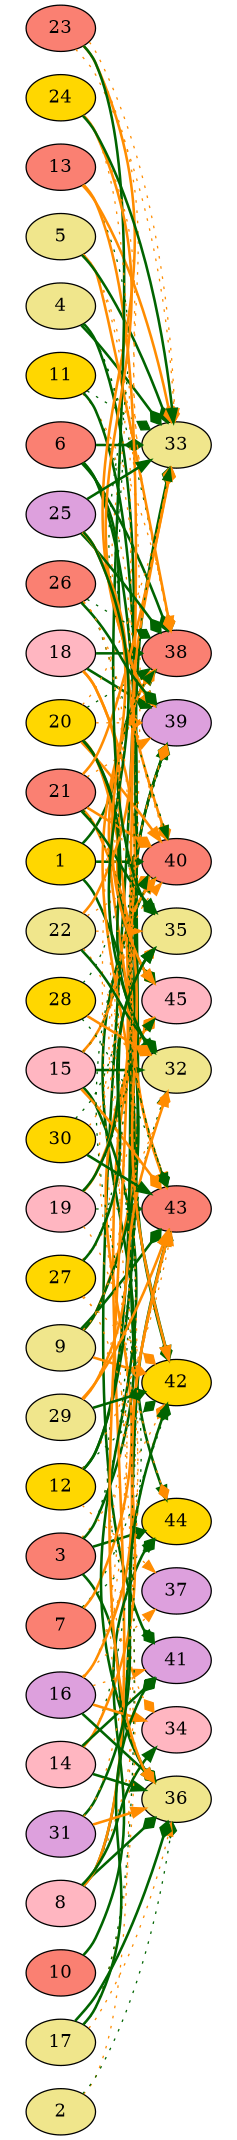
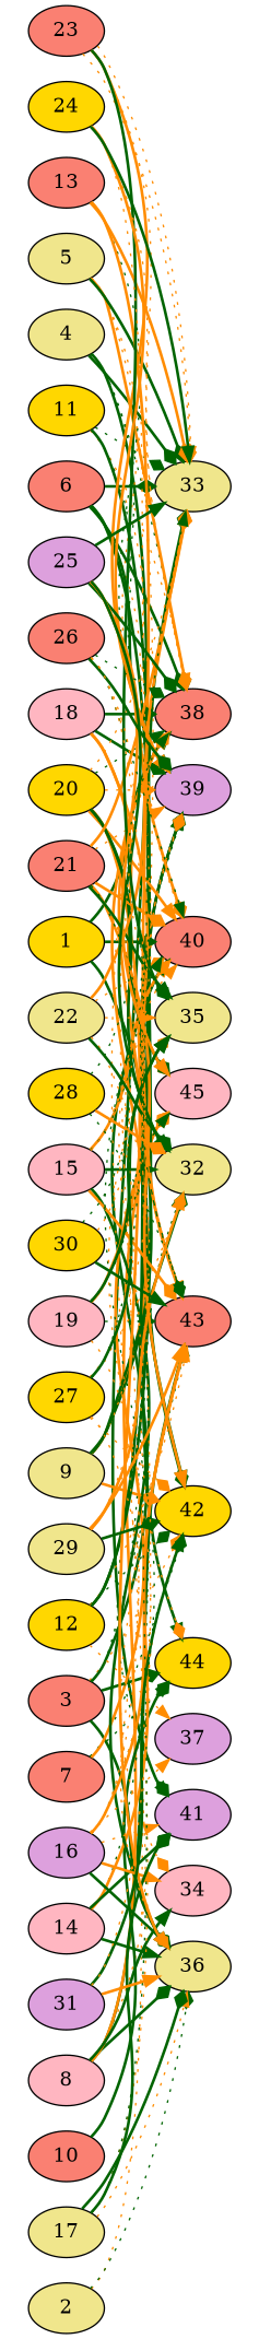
  digraph {
    rankdir=LR
    node [alpha=0.18 fillcolor=salmon style=filled]
    edge [arrowhead=diamond color=darkgreen style=bold]
    1 [alpha=0.04 expect_size=44006400 fillcolor=gold]
    38 [alpha=0.03 expect_size=18183168]
    40 [alpha=0.02 expect_size=18170880]
    42 [alpha=0.02 expect_size=52057088 fillcolor=gold]
    2 [alpha=0.03 expect_size=18300928 fillcolor=khaki]
    36 [alpha=0.10 expect_size=18903040 fillcolor=khaki]
    3 [alpha=0.14 expect_size=38236160]
    39 [alpha=0.19 expect_size=42587136 fillcolor=plum]
    43 [alpha=0.06 expect_size=48061440]
    44 [alpha=0.13 expect_size=49474560 fillcolor=gold]
    4 [alpha=0.07 expect_size=51243008 fillcolor=khaki]
    33 [alpha=0.01 expect_size=12218368 fillcolor=khaki]
    41 [alpha=0.13 expect_size=9723904 fillcolor=plum]
    5 [alpha=0.03 expect_size=25433088 fillcolor=khaki]
    6 [expect_size=49314816]
    7 [alpha=0.19 expect_size=40681472]
    45 [alpha=0.11 expect_size=47389696 fillcolor=lightpink]
    8 [alpha=0.13 expect_size=34046976 fillcolor=lightpink]
    34 [alpha=0.19 expect_size=31470592 fillcolor=lightpink]
    9 [alpha=0.09 expect_size=40413184 fillcolor=khaki]
    10 [alpha=0.03 expect_size=22844416]
    11 [alpha=0.08 expect_size=40054784 fillcolor=gold]
    12 [alpha=0.19 expect_size=49690624 fillcolor=gold]
    37 [alpha=0.05 expect_size=51347456 fillcolor=plum]
    13 [alpha=0.08 expect_size=9793536]
    14 [alpha=0.07 expect_size=43521024 fillcolor=lightpink]
    15 [alpha=0.02 expect_size=13821952 fillcolor=lightpink]
    32 [expect_size=17583104 fillcolor=khaki]
    16 [alpha=0.15 expect_size=21610496 fillcolor=plum]
    35 [alpha=0.01 expect_size=26968064 fillcolor=khaki]
    17 [alpha=0.13 expect_size=17355776 fillcolor=khaki]
    18 [alpha=0.17 expect_size=15765504 fillcolor=lightpink]
    19 [alpha=0.16 expect_size=45943808 fillcolor=lightpink]
    20 [alpha=0.10 expect_size=20706304 fillcolor=gold]
    21 [alpha=0.01 expect_size=27045888]
    22 [expect_size=44907520 fillcolor=khaki]
    23 [alpha=0.08 expect_size=41397248]
    24 [expect_size=13220864 fillcolor=gold]
    25 [alpha=0.17 expect_size=29448192 fillcolor=plum]
    26 [alpha=0.14 expect_size=33800192]
    27 [alpha=0.06 expect_size=22840320 fillcolor=gold]
    28 [alpha=0.10 expect_size=7353344 fillcolor=gold]
    29 [alpha=0.10 expect_size=47032320 fillcolor=khaki]
    30 [alpha=0.16 expect_size=37308416 fillcolor=gold]
    31 [expect_size=14570496 fillcolor=plum]
    1 -> 38 [arrowhead=normal]
    1 -> 40
    1 -> 42 [arrowhead=normal]
    2 -> 42 [color=darkorange style=dotted]
    2 -> 36 [style=dotted]
    3 -> 40 [arrowhead=normal]
    3 -> 42 [color=darkorange style=dotted]
    3 -> 36
    3 -> 39 [style=dotted]
    3 -> 43 [style=dotted]
    3 -> 44
    4 -> 38 [style=dotted]
    4 -> 39 [style=dotted]
    4 -> 33
    4 -> 41
    5 -> 38 [arrowhead=normal color=darkorange]
    5 -> 42 [color=darkorange style=dotted]
    5 -> 39 [arrowhead=normal color=darkorange style=dotted]
    5 -> 33
    6 -> 38
    6 -> 40 [arrowhead=normal color=darkorange style=dotted]
    6 -> 39 [arrowhead=normal]
    6 -> 44 [arrowhead=normal]
    6 -> 33
    7 -> 42 [style=dotted]
    7 -> 44 [arrowhead=normal style=dotted]
    7 -> 45 [color=darkorange]
    8 -> 42 [arrowhead=normal color=darkorange style=dotted]
    8 -> 36
    8 -> 43 [arrowhead=normal]
    8 -> 45 [color=darkorange]
    8 -> 34 [arrowhead=normal]
    9 -> 38 [color=darkorange]
    9 -> 42 [color=darkorange]
    9 -> 39
-   9 -> 43
+   9 -> 32
    9 -> 45 [arrowhead=normal color=darkorange style=dotted]
    10 -> 44
    11 -> 38 [color=darkorange style=dotted]
    11 -> 40 [color=darkorange style=dotted]
    11 -> 42
    11 -> 39 [arrowhead=normal style=dotted]
    11 -> 33 [style=dotted]
    12 -> 42 [style=dotted]
    12 -> 39 [arrowhead=normal]
    12 -> 43 [arrowhead=normal color=darkorange style=dotted]
    12 -> 33
    12 -> 37 [arrowhead=normal color=darkorange style=dotted]
    13 -> 39 [style=dotted]
    13 -> 43 [arrowhead=normal color=darkorange]
    13 -> 33 [color=darkorange]
    14 -> 36 [arrowhead=normal]
    14 -> 39 [arrowhead=normal style=dotted]
    14 -> 43 [arrowhead=normal color=darkorange]
    14 -> 41
    15 -> 38 [arrowhead=normal color=darkorange style=dotted]
    15 -> 40 [arrowhead=normal color=darkorange]
    15 -> 36 [arrowhead=normal]
    15 -> 39 [arrowhead=normal style=dotted]
    15 -> 43 [color=darkorange]
    15 -> 33 [arrowhead=normal color=darkorange style=dotted]
    15 -> 41 [arrowhead=normal style=dotted]
    15 -> 32 [arrowhead=normal]
    16 -> 38 [arrowhead=normal color=darkorange style=dotted]
    16 -> 40 [arrowhead=normal style=dotted]
    16 -> 36
    16 -> 43 [arrowhead=normal color=darkorange]
    16 -> 41 [arrowhead=normal color=darkorange style=dotted]
    16 -> 34 [arrowhead=normal color=darkorange]
    16 -> 37 [arrowhead=normal color=darkorange style=dotted]
    16 -> 35 [color=darkorange style=dotted]
    17 -> 38 [color=darkorange style=dotted]
    17 -> 36 [arrowhead=normal color=darkorange style=dotted]
    17 -> 36
    17 -> 41
    17 -> 32 [arrowhead=normal style=dotted]
    18 -> 38
    18 -> 39
    18 -> 43 [arrowhead=normal color=darkorange]
    18 -> 45 [color=darkorange]
    18 -> 35 [arrowhead=normal color=darkorange style=dotted]
    19 -> 38 [arrowhead=normal color=darkorange]
    19 -> 39 [arrowhead=normal style=dotted]
    19 -> 43 [style=dotted]
    19 -> 45 [arrowhead=normal style=dotted]
    19 -> 34 [color=darkorange style=dotted]
    19 -> 35 [arrowhead=normal]
    20 -> 38 [arrowhead=normal style=dotted]
    20 -> 40 [arrowhead=normal color=darkorange]
    20 -> 36 [arrowhead=normal color=darkorange]
    20 -> 39 [color=darkorange style=dotted]
    20 -> 43 [style=dotted]
    20 -> 33 [color=darkorange style=dotted]
    20 -> 45
    20 -> 32 [arrowhead=normal]
    21 -> 40 [color=darkorange]
    21 -> 42 [arrowhead=normal color=darkorange]
    21 -> 39 [arrowhead=normal color=darkorange style=dotted]
    21 -> 43 [style=dotted]
    21 -> 33 [color=darkorange]
    21 -> 35 [arrowhead=normal]
    22 -> 40 [color=darkorange style=dotted]
    22 -> 44 [color=darkorange style=dotted]
    22 -> 33 [color=darkorange]
    22 -> 32
    22 -> 35 [arrowhead=normal color=darkorange style=dotted]
    23 -> 38 [color=darkorange style=dotted]
    23 -> 39 [arrowhead=normal color=darkorange]
    23 -> 33 [color=darkorange style=dotted]
    23 -> 33 [arrowhead=normal color=darkorange style=dotted]
    23 -> 35
    24 -> 38 [color=darkorange style=dotted]
    24 -> 40 [color=darkorange style=dotted]
    24 -> 39 [arrowhead=normal color=darkorange]
    24 -> 33 [arrowhead=normal]
    25 -> 38
    25 -> 40 [color=darkorange]
    25 -> 39 [color=darkorange style=dotted]
    25 -> 33 [arrowhead=normal]
    25 -> 45 [arrowhead=normal color=darkorange]
    25 -> 32
    26 -> 38 [style=dotted]
    26 -> 40 [arrowhead=normal style=dotted]
    26 -> 42 [arrowhead=normal color=darkorange style=dotted]
    26 -> 39
    26 -> 45 [arrowhead=normal color=darkorange style=dotted]
    27 -> 40 [color=darkorange style=dotted]
    27 -> 42 [color=darkorange style=dotted]
    27 -> 36 [color=darkorange style=dotted]
    27 -> 39 [color=darkorange style=dotted]
    27 -> 33 [arrowhead=normal style=dotted]
    27 -> 32 [color=darkorange style=dotted]
    27 -> 35 [arrowhead=normal]
    28 -> 38 [arrowhead=normal style=dotted]
    28 -> 43 [arrowhead=normal style=dotted]
    28 -> 32 [color=darkorange]
    29 -> 40 [color=darkorange style=dotted]
    29 -> 42
    29 -> 43 [arrowhead=normal color=darkorange]
    29 -> 32 [arrowhead=normal color=darkorange]
    30 -> 40 [arrowhead=normal color=darkorange style=dotted]
    30 -> 40 [arrowhead=normal style=dotted]
    30 -> 43 [arrowhead=normal]
    31 -> 42 [arrowhead=normal]
    31 -> 36 [arrowhead=normal color=darkorange]
    31 -> 39 [color=darkorange style=dotted]
  }
